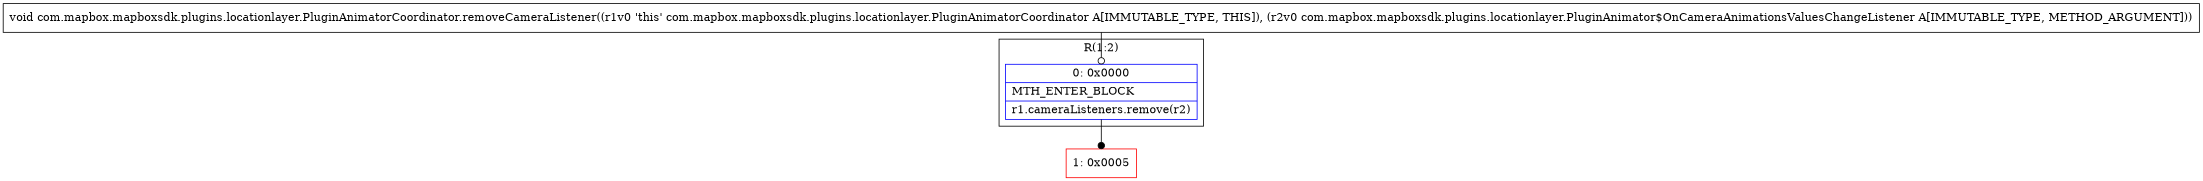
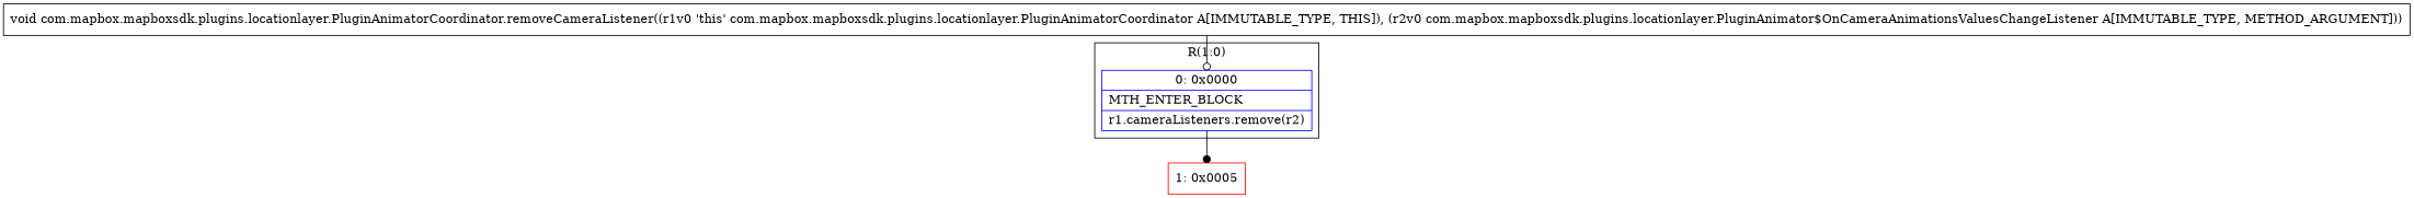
  digraph {
    node [shape=record]
    n1 [color=blue label="{0\:\ 0x0000|MTH_ENTER_BLOCK\l|r1.cameraListeners.remove(r2)\l}"]
    n2 [color=red label="{1\:\ 0x0005}"]
    n3 [label="{void com.mapbox.mapboxsdk.plugins.locationlayer.PluginAnimatorCoordinator.removeCameraListener((r1v0 'this' com.mapbox.mapboxsdk.plugins.locationlayer.PluginAnimatorCoordinator A[IMMUTABLE_TYPE, THIS]), (r2v0 com.mapbox.mapboxsdk.plugins.locationlayer.PluginAnimator$OnCameraAnimationsValuesChangeListener A[IMMUTABLE_TYPE, METHOD_ARGUMENT])) }"]
    subgraph cluster_1 {
-     label="R(1:2)"
+     label="R(1:0)"
      n1
    }
    n1 -> n2 [arrowhead=dot]
    n3 -> n1 [arrowhead=odot]
  }
